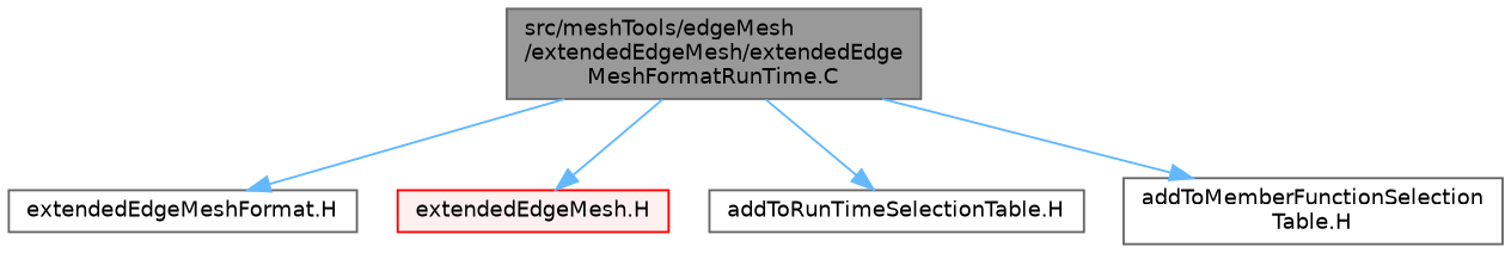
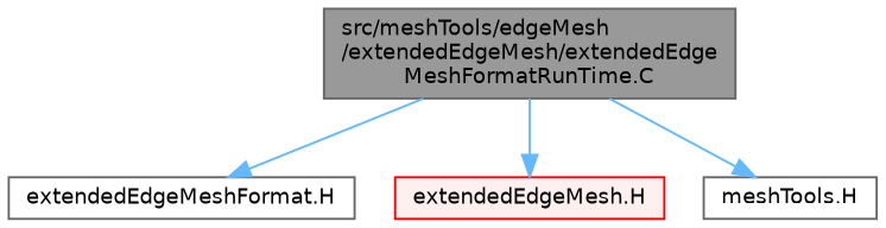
  digraph {
    node [color=grey40 fillcolor=white fontname=Helvetica fontsize=10 shape=box style=filled]
    edge [color=steelblue1 fontname=Helvetica fontsize=10 labelfontname=Helvetica labelfontsize=10 style=solid]
    n1 [color=gray40 fillcolor=grey60 fontcolor=black height=0.2 label="src/meshTools/edgeMesh\l/extendedEdgeMesh/extendedEdge\lMeshFormatRunTime.C" width=0.4]
    n2 [height=0.2 label="extendedEdgeMeshFormat.H" width=0.4]
    n3 [color=red fillcolor="#FFF0F0" height=0.2 label="extendedEdgeMesh.H" width=0.4]
-   n4 [height=0.2 label="addToRunTimeSelectionTable.H" width=0.4]
-   n5 [height=0.2 label="addToMemberFunctionSelection\lTable.H" width=0.4]
+   n4 [height=0.2 label="meshTools.H" width=0.4]
    n1 -> n2
    n1 -> n3
    n1 -> n4
-   n1 -> n5
  }
